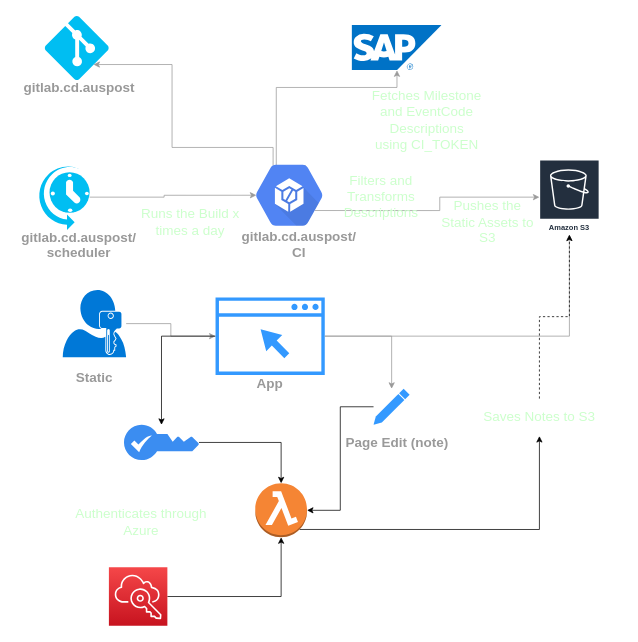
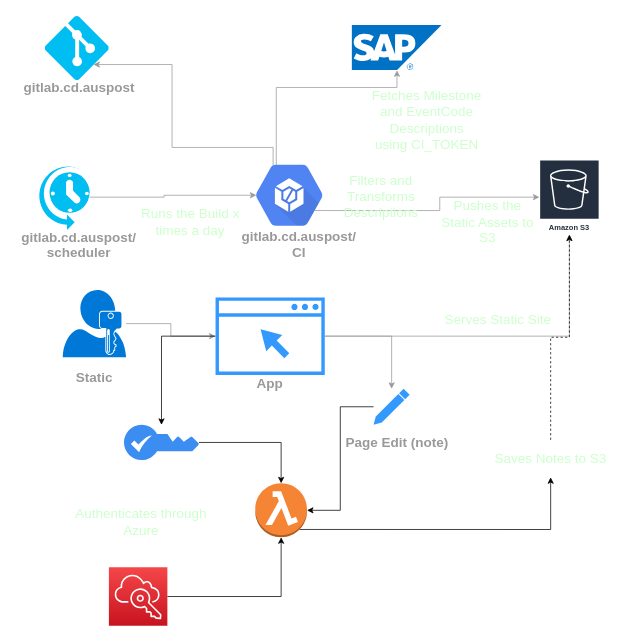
  <mxCell id="0" />
  <mxCell id="1" parent="0" />
  <mxCell id="2" value="" style="aspect=fixed;html=1;points=[];align=center;image;fontSize=12;image=img/lib/mscae/SAP_HANA_on_Azure.svg;" parent="1" vertex="1"><mxGeometry x="469" y="33.13" width="120" height="60" as="geometry" /></mxCell>
  <mxCell id="3" value="" style="verticalLabelPosition=bottom;html=1;verticalAlign=top;align=center;strokeColor=none;fillColor=#00BEF2;shape=mxgraph.azure.git_repository;" parent="1" vertex="1"><mxGeometry x="59" y="20.25" width="85.75" height="85.75" as="geometry" /></mxCell>
  <mxCell id="4" value="Amazon S3" style="outlineConnect=0;fontColor=#232F3E;gradientColor=none;strokeColor=#ffffff;fillColor=#232F3E;dashed=0;verticalLabelPosition=middle;verticalAlign=bottom;align=center;html=1;whiteSpace=wrap;fontSize=10;fontStyle=1;spacing=3;shape=mxgraph.aws4.productIcon;prIcon=mxgraph.aws4.s3;" parent="1" vertex="1"><mxGeometry x="719" y="212.25" width="80" height="100" as="geometry" /></mxCell>
  <mxCell id="5" style="edgeStyle=orthogonalEdgeStyle;rounded=0;orthogonalLoop=1;jettySize=auto;html=1;entryX=0.175;entryY=0.5;entryDx=0;entryDy=0;entryPerimeter=0;fontColor=#999999;strokeColor=#999999;" parent="1" source="6" target="10" edge="1"><mxGeometry relative="1" as="geometry" /></mxCell>
  <mxCell id="6" value="" style="verticalLabelPosition=bottom;html=1;verticalAlign=top;align=center;strokeColor=none;fillColor=#00BEF2;shape=mxgraph.azure.scheduler;pointerEvents=1;" parent="1" vertex="1"><mxGeometry x="49" y="218.5" width="70" height="87.5" as="geometry" /></mxCell>
  <mxCell id="7" style="edgeStyle=orthogonalEdgeStyle;rounded=0;orthogonalLoop=1;jettySize=auto;html=1;exitX=0.34;exitY=0.17;exitDx=0;exitDy=0;exitPerimeter=0;entryX=0.76;entryY=0.76;entryDx=0;entryDy=0;entryPerimeter=0;fontColor=#999999;strokeColor=#999999;" parent="1" source="10" target="3" edge="1"><mxGeometry relative="1" as="geometry"><Array as="points"><mxPoint x="229" y="196" /><mxPoint x="229" y="85" /></Array></mxGeometry></mxCell>
  <mxCell id="8" style="edgeStyle=orthogonalEdgeStyle;rounded=0;orthogonalLoop=1;jettySize=auto;html=1;exitX=0.66;exitY=0.17;exitDx=0;exitDy=0;exitPerimeter=0;fontColor=#999999;strokeColor=#999999;" parent="1" source="10" target="2" edge="1"><mxGeometry relative="1" as="geometry"><Array as="points"><mxPoint x="368" y="116" /><mxPoint x="529" y="116" /></Array></mxGeometry></mxCell>
  <mxCell id="9" style="edgeStyle=orthogonalEdgeStyle;rounded=0;orthogonalLoop=1;jettySize=auto;html=1;exitX=0.75;exitY=0.67;exitDx=0;exitDy=0;exitPerimeter=0;fontColor=#999999;strokeColor=#999999;" parent="1" source="10" target="4" edge="1"><mxGeometry relative="1" as="geometry"><mxPoint x="629" y="226" as="targetPoint" /></mxGeometry></mxCell>
  <mxCell id="10" value="" style="html=1;fillColor=#5184F3;strokeColor=none;verticalAlign=top;labelPosition=center;verticalLabelPosition=bottom;align=center;spacingTop=-6;fontSize=11;fontStyle=1;fontColor=#999999;shape=mxgraph.gcp2.hexIcon;prIcon=container_builder" parent="1" vertex="1"><mxGeometry x="317.75" y="199.75" width="135.38" height="120" as="geometry" /></mxCell>
  <mxCell id="11" style="edgeStyle=orthogonalEdgeStyle;rounded=0;orthogonalLoop=1;jettySize=auto;html=1;fontColor=#999999;strokeColor=#999999;" parent="1" source="12" target="15" edge="1"><mxGeometry relative="1" as="geometry" /></mxCell>
  <mxCell id="12" value="" style="aspect=fixed;pointerEvents=1;shadow=0;dashed=0;html=1;strokeColor=none;labelPosition=center;verticalLabelPosition=bottom;verticalAlign=top;align=center;shape=mxgraph.mscae.enterprise.user_permissions;fillColor=#0078D7;" parent="1" vertex="1"><mxGeometry x="83.14" y="386" width="84.6" height="90" as="geometry" /></mxCell>
  <mxCell id="13" style="edgeStyle=orthogonalEdgeStyle;rounded=0;orthogonalLoop=1;jettySize=auto;html=1;fontColor=#999999;strokeColor=#999999;" parent="1" source="15" target="4" edge="1"><mxGeometry relative="1" as="geometry"><mxPoint x="579" y="446" as="targetPoint" /></mxGeometry></mxCell>
  <mxCell id="14" style="edgeStyle=orthogonalEdgeStyle;rounded=0;orthogonalLoop=1;jettySize=auto;html=1;" edge="1" parent="1" source="15" target="20"><mxGeometry relative="1" as="geometry" /></mxCell>
  <mxCell id="15" value="" style="pointerEvents=1;shadow=0;dashed=0;html=1;strokeColor=none;aspect=fixed;labelPosition=center;verticalLabelPosition=bottom;verticalAlign=top;align=center;outlineConnect=0;shape=mxgraph.vvd.web_browser;fillColor=#3399FF;" parent="1" vertex="1"><mxGeometry x="287" y="396" width="145.69" height="103.44" as="geometry" /></mxCell>
  <mxCell id="16" style="edgeStyle=orthogonalEdgeStyle;rounded=0;orthogonalLoop=1;jettySize=auto;html=1;entryX=1;entryY=0.5;entryDx=0;entryDy=0;entryPerimeter=0;" edge="1" parent="1" source="17" target="36"><mxGeometry relative="1" as="geometry" /></mxCell>
  <mxCell id="17" value="" style="dashed=0;aspect=fixed;verticalLabelPosition=bottom;verticalAlign=top;align=center;shape=mxgraph.gmdl.edit;strokeColor=none;shadow=0;fillColor=#3399FF;" parent="1" vertex="1"><mxGeometry x="497.75" y="517.87" width="48.13" height="48.13" as="geometry" /></mxCell>
  <mxCell id="18" style="edgeStyle=orthogonalEdgeStyle;rounded=0;orthogonalLoop=1;jettySize=auto;html=1;fontColor=#999999;strokeColor=#999999;" parent="1" source="15" target="17" edge="1"><mxGeometry relative="1" as="geometry"><mxPoint x="429" y="407.7" as="sourcePoint" /><mxPoint x="589" y="491.1" as="targetPoint" /></mxGeometry></mxCell>
  <mxCell id="19" style="edgeStyle=orthogonalEdgeStyle;rounded=0;orthogonalLoop=1;jettySize=auto;html=1;" edge="1" parent="1" source="20" target="36"><mxGeometry relative="1" as="geometry" /></mxCell>
  <mxCell id="20" value="" style="html=1;aspect=fixed;strokeColor=none;shadow=0;align=center;verticalAlign=top;fillColor=#3B8DF1;shape=mxgraph.gcp2.key" parent="1" vertex="1"><mxGeometry x="164.85" y="566" width="100" height="47" as="geometry" /></mxCell>
  <mxCell id="21" value="&lt;font style=&quot;font-size: 18px&quot;&gt;&lt;b&gt;gitlab.cd.auspost&lt;/b&gt;&lt;/font&gt;" style="text;html=1;strokeColor=none;fillColor=none;align=center;verticalAlign=middle;whiteSpace=wrap;rounded=0;fontColor=#999999;" parent="1" vertex="1"><mxGeometry x="29" y="106" width="152.88" height="20" as="geometry" /></mxCell>
  <mxCell id="22" value="&lt;font style=&quot;font-size: 18px&quot;&gt;&lt;b&gt;gitlab.cd.auspost/&lt;br&gt;CI&lt;/b&gt;&lt;/font&gt;" style="text;html=1;strokeColor=none;fillColor=none;align=center;verticalAlign=middle;whiteSpace=wrap;rounded=0;fontColor=#999999;" parent="1" vertex="1"><mxGeometry x="299" y="306" width="198.75" height="40" as="geometry" /></mxCell>
  <mxCell id="23" value="&lt;font&gt;&lt;b style=&quot;font-size: 18px&quot;&gt;gitlab.cd.auspost/&lt;br&gt;&lt;/b&gt;&lt;span style=&quot;font-size: 18px&quot;&gt;&lt;b&gt;scheduler&lt;/b&gt;&lt;/span&gt;&lt;br&gt;&lt;br&gt;&lt;/font&gt;" style="text;html=1;strokeColor=none;fillColor=none;align=center;verticalAlign=middle;whiteSpace=wrap;rounded=0;fontColor=#999999;" parent="1" vertex="1"><mxGeometry x="20.44" y="306" width="170" height="56.25" as="geometry" /></mxCell>
  <mxCell id="24" value="&lt;font style=&quot;font-size: 18px&quot;&gt;&lt;b&gt;Static&lt;/b&gt;&lt;/font&gt;" style="text;html=1;strokeColor=none;fillColor=none;align=center;verticalAlign=middle;whiteSpace=wrap;rounded=0;fontColor=#999999;" parent="1" vertex="1"><mxGeometry x="49" y="494.13" width="152.88" height="20" as="geometry" /></mxCell>
  <mxCell id="25" value="&lt;span style=&quot;font-size: 18px&quot;&gt;&lt;b&gt;App&lt;/b&gt;&lt;/span&gt;" style="text;html=1;strokeColor=none;fillColor=none;align=center;verticalAlign=middle;whiteSpace=wrap;rounded=0;fontColor=#999999;" parent="1" vertex="1"><mxGeometry x="283.4" y="501" width="152.88" height="20" as="geometry" /></mxCell>
  <mxCell id="26" value="&lt;span style=&quot;font-size: 18px&quot;&gt;&lt;b&gt;Page Edit (note)&lt;/b&gt;&lt;/span&gt;" style="text;html=1;strokeColor=none;fillColor=none;align=center;verticalAlign=middle;whiteSpace=wrap;rounded=0;fontColor=#999999;" parent="1" vertex="1"><mxGeometry x="453.13" y="579.5" width="152.88" height="20" as="geometry" /></mxCell>
  <mxCell id="27" value="&lt;font style=&quot;font-size: 18px&quot;&gt;&lt;font color=&quot;#ccffcc&quot;&gt;Fetches Milestone and EventCode&lt;br&gt;Descriptions&lt;br&gt;using CI_TOKEN&lt;/font&gt;&lt;br&gt;&lt;/font&gt;" style="text;html=1;strokeColor=none;fillColor=none;align=center;verticalAlign=middle;whiteSpace=wrap;rounded=0;" parent="1" vertex="1"><mxGeometry x="479" y="119.75" width="180" height="80" as="geometry" /></mxCell>
  <mxCell id="28" value="&lt;font style=&quot;font-size: 18px&quot;&gt;&lt;font color=&quot;#ccffcc&quot;&gt;Runs the Build x times a day&lt;/font&gt;&lt;br&gt;&lt;/font&gt;" style="text;html=1;strokeColor=none;fillColor=none;align=center;verticalAlign=middle;whiteSpace=wrap;rounded=0;" parent="1" vertex="1"><mxGeometry x="169" y="266" width="168.75" height="60" as="geometry" /></mxCell>
  <mxCell id="29" value="&lt;font style=&quot;font-size: 18px&quot;&gt;&lt;font color=&quot;#ccffcc&quot;&gt;Pushes the Static Assets to S3&lt;/font&gt;&lt;br&gt;&lt;/font&gt;" style="text;html=1;strokeColor=none;fillColor=none;align=center;verticalAlign=middle;whiteSpace=wrap;rounded=0;" parent="1" vertex="1"><mxGeometry x="580.44" y="261" width="140" height="70" as="geometry" /></mxCell>
+ <mxCell id="30" value="&lt;font style=&quot;font-size: 18px&quot;&gt;&lt;font color=&quot;#ccffcc&quot;&gt;Serves Static Site&lt;/font&gt;&lt;br&gt;&lt;/font&gt;" style="text;html=1;strokeColor=none;fillColor=none;align=center;verticalAlign=middle;whiteSpace=wrap;rounded=0;" parent="1" vertex="1"><mxGeometry x="569" y="406" width="190" height="40" as="geometry" /></mxCell>
  <mxCell id="31" value="&lt;font style=&quot;font-size: 18px&quot;&gt;&lt;font color=&quot;#ccffcc&quot;&gt;Authenticates through Azure&lt;/font&gt;&lt;br&gt;&lt;/font&gt;" style="text;html=1;strokeColor=none;fillColor=none;align=center;verticalAlign=middle;whiteSpace=wrap;rounded=0;" parent="1" vertex="1"><mxGeometry x="93.4" y="666" width="190" height="60" as="geometry" /></mxCell>
  <mxCell id="32" style="edgeStyle=orthogonalEdgeStyle;rounded=0;orthogonalLoop=1;jettySize=auto;html=1;dashed=1;" edge="1" parent="1" source="33" target="4"><mxGeometry relative="1" as="geometry" /></mxCell>
- <mxCell id="33" value="&lt;font style=&quot;font-size: 18px&quot;&gt;&lt;font color=&quot;#ccffcc&quot;&gt;Saves Notes to S3&lt;/font&gt;&lt;br&gt;&lt;/font&gt;" style="text;html=1;strokeColor=none;fillColor=none;align=center;verticalAlign=middle;whiteSpace=wrap;rounded=0;" parent="1" vertex="1"><mxGeometry x="624" y="531" width="190" height="50" as="geometry" /></mxCell>
+ <mxCell id="33" value="&lt;font style=&quot;font-size: 18px&quot;&gt;&lt;font color=&quot;#ccffcc&quot;&gt;Saves Notes to S3&lt;/font&gt;&lt;br&gt;&lt;/font&gt;" style="text;html=1;strokeColor=none;fillColor=none;align=center;verticalAlign=middle;whiteSpace=wrap;rounded=0;" parent="1" vertex="1"><mxGeometry x="639" y="586" width="190" height="50" as="geometry" /></mxCell>
  <mxCell id="34" value="&lt;font style=&quot;font-size: 18px&quot;&gt;&lt;font color=&quot;#ccffcc&quot;&gt;Filters and Transforms Descriptions&lt;/font&gt;&lt;br&gt;&lt;/font&gt;" style="text;html=1;strokeColor=none;fillColor=none;align=center;verticalAlign=middle;whiteSpace=wrap;rounded=0;" parent="1" vertex="1"><mxGeometry x="433" y="232.25" width="150" height="60" as="geometry" /></mxCell>
  <mxCell id="35" style="edgeStyle=orthogonalEdgeStyle;rounded=0;orthogonalLoop=1;jettySize=auto;html=1;exitX=0.855;exitY=0.855;exitDx=0;exitDy=0;exitPerimeter=0;" edge="1" parent="1" source="36" target="33"><mxGeometry relative="1" as="geometry" /></mxCell>
  <mxCell id="36" value="" style="outlineConnect=0;dashed=0;verticalLabelPosition=bottom;verticalAlign=top;align=center;html=1;shape=mxgraph.aws3.lambda_function;fillColor=#F58534;gradientColor=none;" vertex="1" parent="1"><mxGeometry x="340" y="644" width="69" height="72" as="geometry" /></mxCell>
  <mxCell id="37" style="edgeStyle=orthogonalEdgeStyle;rounded=0;orthogonalLoop=1;jettySize=auto;html=1;entryX=0.5;entryY=1;entryDx=0;entryDy=0;entryPerimeter=0;" edge="1" parent="1" source="38" target="36"><mxGeometry relative="1" as="geometry" /></mxCell>
  <mxCell id="38" value="" style="outlineConnect=0;fontColor=#232F3E;gradientColor=#F54749;gradientDirection=north;fillColor=#C7131F;strokeColor=#ffffff;dashed=0;verticalLabelPosition=bottom;verticalAlign=top;align=center;html=1;fontSize=12;fontStyle=0;aspect=fixed;shape=mxgraph.aws4.resourceIcon;resIcon=mxgraph.aws4.single_sign_on;" vertex="1" parent="1"><mxGeometry x="144.75" y="756" width="78" height="78" as="geometry" /></mxCell>
